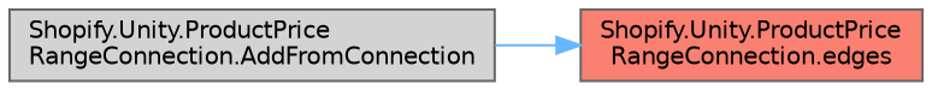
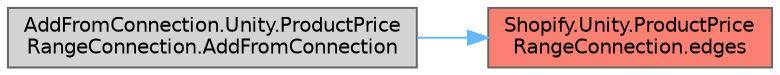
  digraph {
    rankdir=LR
    node [fontname=Helvetica fontsize=10 shape=box style=filled]
-   n1 [color=gray40 fillcolor=lightgrey fontcolor=black height=0.2 label="Shopify.Unity.ProductPrice\lRangeConnection.AddFromConnection" width=0.4]
+   n1 [color=gray40 fillcolor=lightgrey fontcolor=black height=0.2 label="AddFromConnection.Unity.ProductPrice\lRangeConnection.AddFromConnection" width=0.4]
    n2 [color=grey40 fillcolor=salmon height=0.2 label="Shopify.Unity.ProductPrice\lRangeConnection.edges" width=0.4]
    n1 -> n2 [color=steelblue1 fontname=Helvetica fontsize=10 labelfontname=Helvetica labelfontsize=10 style=solid]
  }
